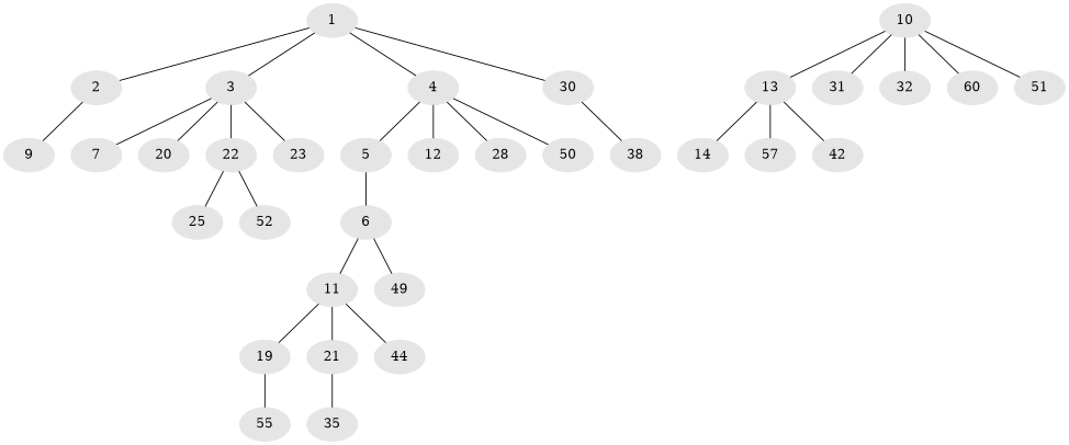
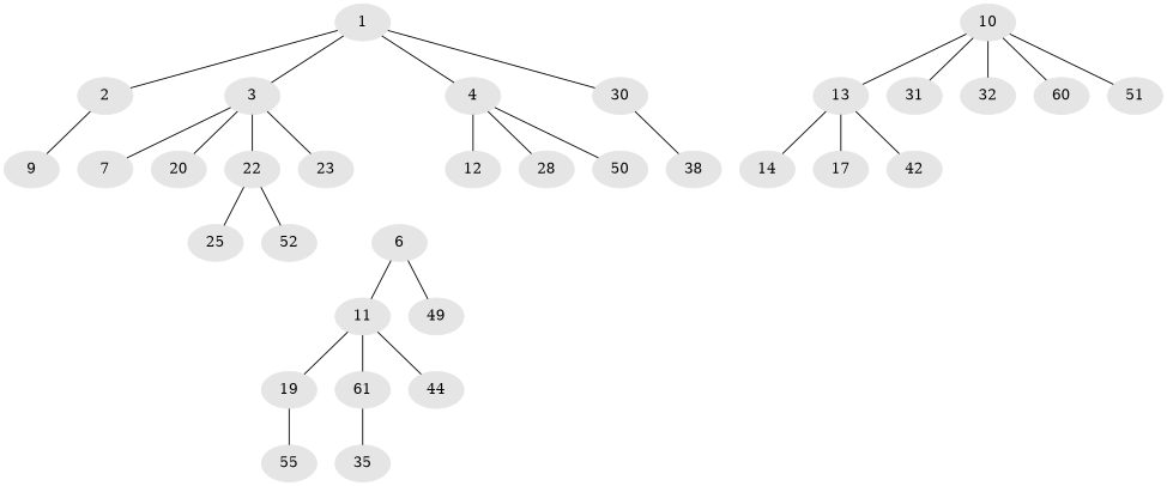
  graph {
    node [color=gray90 style=filled]
    1 [super="+27"]
    2 [super="+15"]
    3 [super="+24"]
    4 [super="+47"]
    30 [super="+56"]
    9 [super="+34"]
    7 [super="+57"]
    20
    22 [super="+33"]
    23
-   5
    12 [super="+16"]
    28
    50
    38
    25 [super="+37"]
    52 [super="+53"]
    6 [super="+8"]
    11 [super="+18"]
    49
    10 [super="+29"]
    13 [super="+43"]
    31
    32 [super="+39"]
    n25 [label=60]
    51
    19 [super="+54"]
-   21 [super="+46"]
+   21 [super="+46" label=61]
    44
    14
-   17 [label=57]
+   17
    42 [super="+48"]
    55
    35
    1 -- 2
    1 -- 3
    1 -- 4
    1 -- 30
    2 -- 9
    3 -- 7
    3 -- 20
    3 -- 22
    3 -- 23
-   4 -- 5
    4 -- 12
    4 -- 28
    4 -- 50
    30 -- 38
    22 -- 25
    22 -- 52
-   5 -- 6
    6 -- 11
    6 -- 49
    11 -- 19
    11 -- 21
    11 -- 44
    10 -- 13
    10 -- 31
    10 -- 32
    10 -- n25
    10 -- 51
    13 -- 14
    13 -- 17
    13 -- 42
    19 -- 55
    21 -- 35
  }
